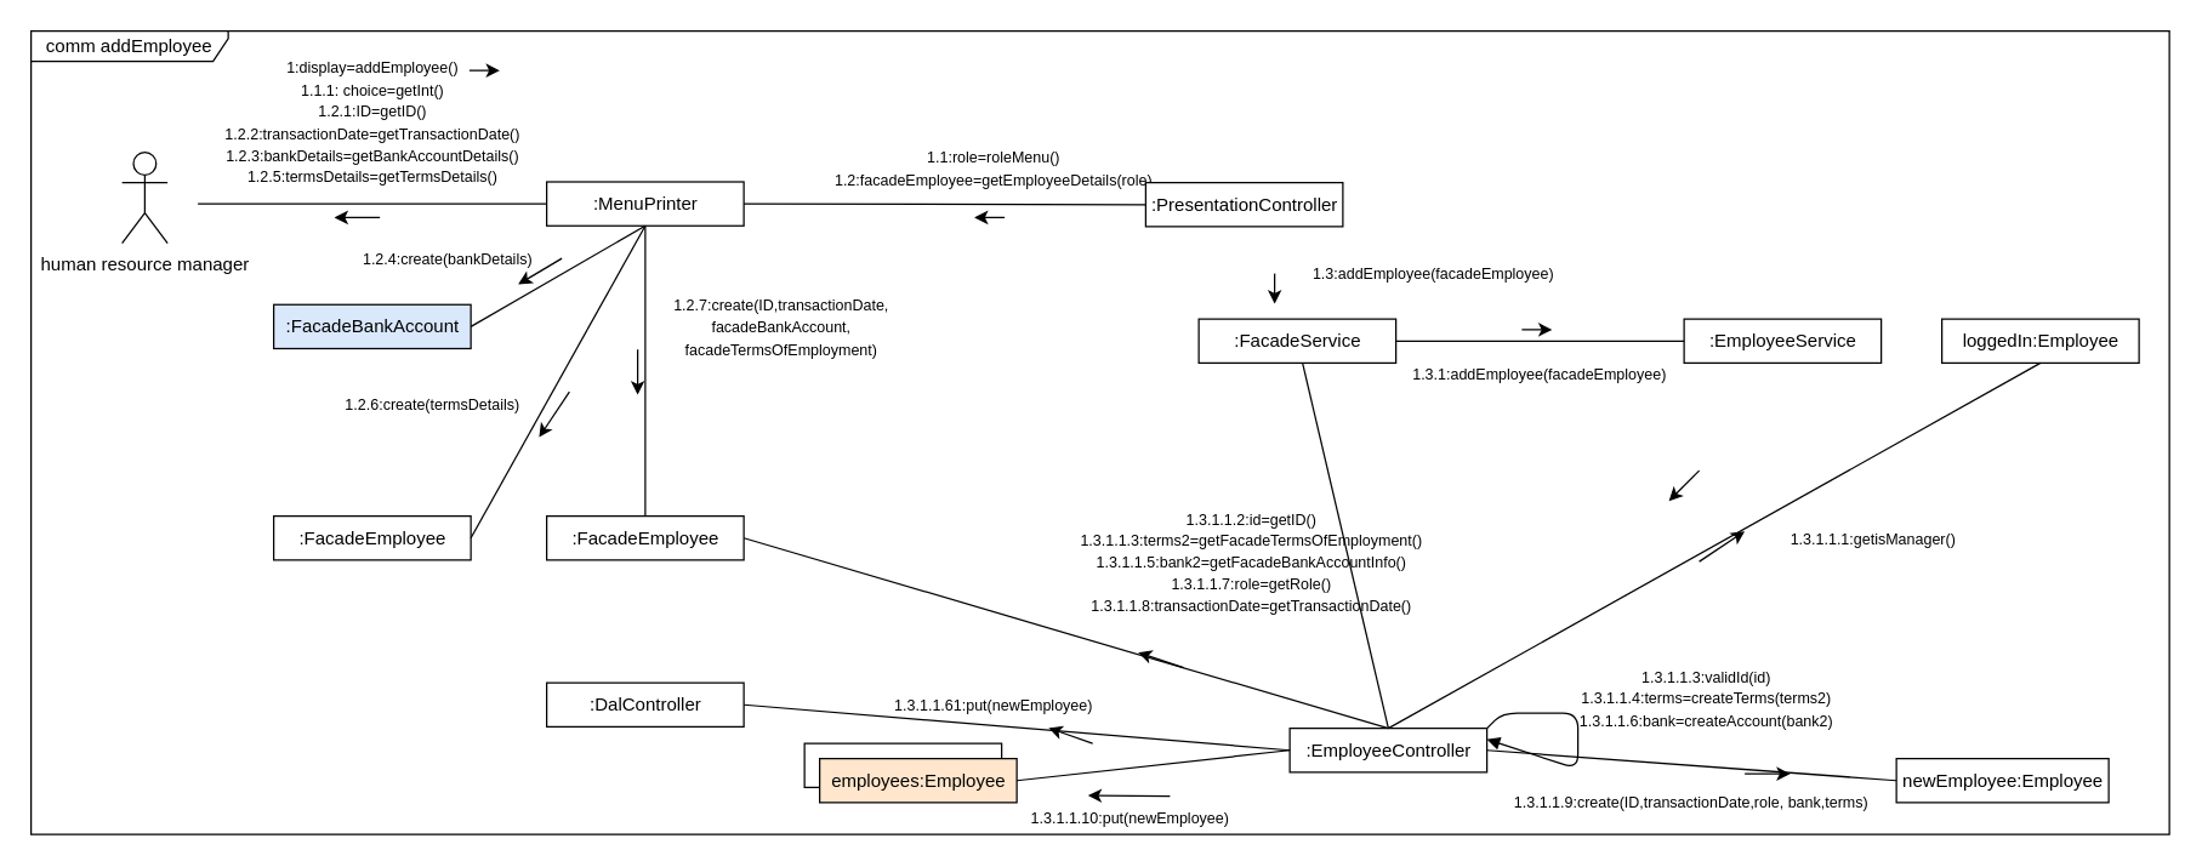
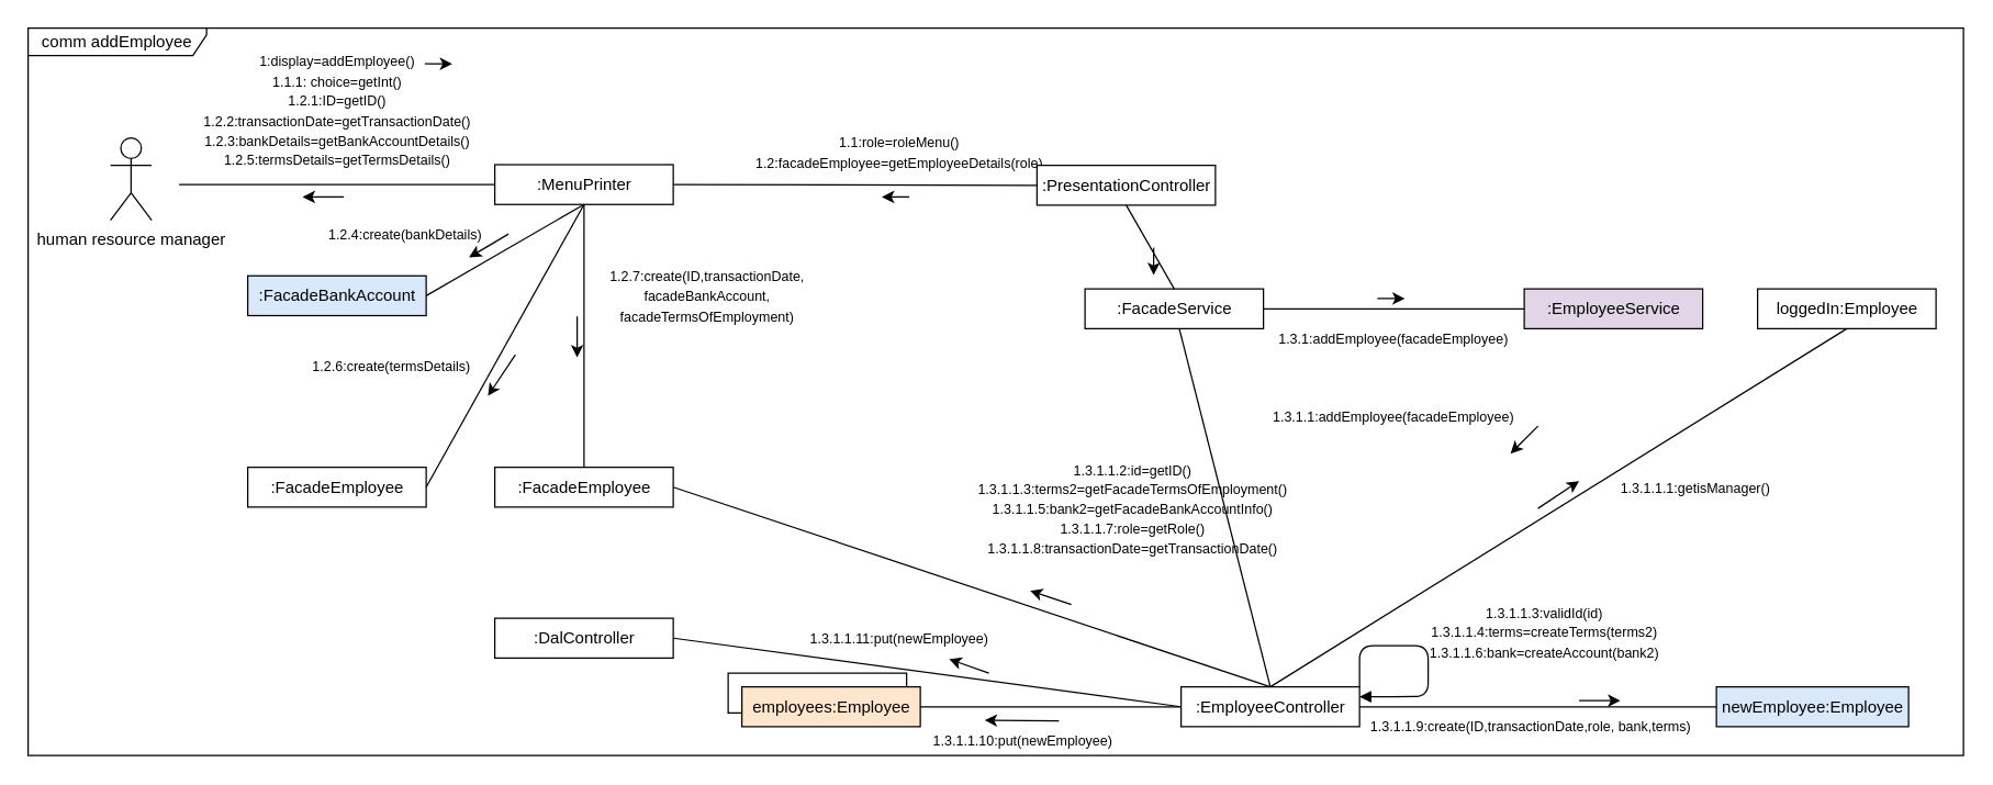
  <mxCell id="0" />
  <mxCell id="1" parent="0" />
  <mxCell id="2" value="comm addEmployee" style="shape=umlFrame;whiteSpace=wrap;html=1;width=130;height=20;" vertex="1" parent="1"><mxGeometry y="20" width="1410" height="530" as="geometry" x="20" /></mxCell>
  <mxCell id="3" value="human resource manager" style="shape=umlActor;verticalLabelPosition=bottom;verticalAlign=top;html=1;" vertex="1" parent="1"><mxGeometry x="80" y="100" width="30" height="60" as="geometry" /></mxCell>
  <mxCell id="4" value="" style="line;strokeWidth=1;fillColor=none;align=left;verticalAlign=middle;spacingTop=-1;spacingLeft=3;spacingRight=3;rotatable=0;labelPosition=right;points=[];portConstraint=eastwest;" vertex="1" parent="1"><mxGeometry x="130" y="130" width="230" height="8" as="geometry" /></mxCell>
  <mxCell id="5" value=":FacadeService" style="html=1;" vertex="1" parent="1"><mxGeometry x="790" y="210" width="130" height="29" as="geometry" /></mxCell>
- <mxCell id="6" value=":EmployeeService" style="html=1;" vertex="1" parent="1"><mxGeometry x="1110" y="210" width="130" height="29" as="geometry" /></mxCell>
- <mxCell id="7" value=":EmployeeController" style="html=1;" vertex="1" parent="1"><mxGeometry x="850" y="480" width="130" height="29" as="geometry" /></mxCell>
+ <mxCell id="6" value=":EmployeeService" style="html=1;fillColor=#e1d5e7;" vertex="1" parent="1"><mxGeometry x="1110" y="210" width="130" height="29" as="geometry" /></mxCell>
+ <mxCell id="7" value=":EmployeeController" style="html=1;" vertex="1" parent="1"><mxGeometry x="860" y="500" width="130" height="29" as="geometry" /></mxCell>
  <mxCell id="8" value=":DalController" style="html=1;" vertex="1" parent="1"><mxGeometry x="360" y="450" width="130" height="29" as="geometry" /></mxCell>
  <mxCell id="9" value=":FacadeEmployee" style="html=1;" vertex="1" parent="1"><mxGeometry x="360" y="340" width="130" height="29" as="geometry" /></mxCell>
  <mxCell id="10" value="loggedIn:Employee" style="html=1;" vertex="1" parent="1"><mxGeometry x="1280" y="210" width="130" height="29" as="geometry" /></mxCell>
  <mxCell id="11" value="Employee" style="html=1;" vertex="1" parent="1"><mxGeometry x="530" y="490" width="130" height="29" as="geometry" /></mxCell>
  <mxCell id="12" value="employees:Employee" style="html=1;fillColor=#ffe6cc;" vertex="1" parent="1"><mxGeometry x="540" y="500" width="130" height="29" as="geometry" /></mxCell>
  <mxCell id="13" value="" style="endArrow=none;html=1;entryX=1;entryY=0.5;entryDx=0;entryDy=0;exitX=0;exitY=0.5;exitDx=0;exitDy=0;" edge="1" parent="1" source="21"><mxGeometry width="50" height="50" relative="1" as="geometry"><mxPoint x="300" y="200" as="sourcePoint" /><mxPoint x="370" y="134" as="targetPoint" /></mxGeometry></mxCell>
+ <mxCell id="14" value="" style="endArrow=none;html=1;entryX=0.5;entryY=1;entryDx=0;entryDy=0;exitX=0.5;exitY=0;exitDx=0;exitDy=0;" edge="1" parent="1" source="5" target="20"><mxGeometry width="50" height="50" relative="1" as="geometry"><mxPoint x="300" y="200" as="sourcePoint" /><mxPoint x="305" y="148.5" as="targetPoint" /></mxGeometry></mxCell>
  <mxCell id="15" value="" style="endArrow=none;html=1;entryX=0;entryY=0.5;entryDx=0;entryDy=0;exitX=1;exitY=0.5;exitDx=0;exitDy=0;" edge="1" parent="1" source="5" target="6"><mxGeometry width="50" height="50" relative="1" as="geometry"><mxPoint x="300" y="200" as="sourcePoint" /><mxPoint x="350" y="150" as="targetPoint" /></mxGeometry></mxCell>
  <mxCell id="16" value="" style="endArrow=none;html=1;entryX=0;entryY=0.5;entryDx=0;entryDy=0;exitX=1;exitY=0.5;exitDx=0;exitDy=0;" edge="1" parent="1" source="12" target="7"><mxGeometry width="50" height="50" relative="1" as="geometry"><mxPoint x="300" y="200" as="sourcePoint" /><mxPoint x="350" y="150" as="targetPoint" /></mxGeometry></mxCell>
  <mxCell id="17" value="" style="endArrow=none;html=1;exitX=0.5;exitY=0;exitDx=0;exitDy=0;" edge="1" parent="1" source="7" target="5"><mxGeometry width="50" height="50" relative="1" as="geometry"><mxPoint x="300" y="200" as="sourcePoint" /><mxPoint x="350" y="150" as="targetPoint" /></mxGeometry></mxCell>
  <mxCell id="18" value="&lt;font style=&quot;font-size: 10px&quot;&gt;1:display=addEmployee()&lt;br&gt;1.1.1: choice=getInt()&lt;br&gt;1.2.1:ID=getID()&lt;br&gt;1.2.2:transactionDate=getTransactionDate()&lt;br&gt;1.2.3:bankDetails=getBankAccountDetails()&lt;br&gt;1.2.5:termsDetails=getTermsDetails()&lt;br&gt;&lt;/font&gt;" style="text;html=1;strokeColor=none;fillColor=none;align=center;verticalAlign=middle;whiteSpace=wrap;rounded=0;" vertex="1" parent="1"><mxGeometry x="202.5" y="70" width="85" height="20" as="geometry" /></mxCell>
  <mxCell id="19" value="&lt;font style=&quot;font-size: 10px&quot;&gt;1.1:role=roleMenu()&lt;br&gt;1.2:facadeEmployee=getEmployeeDetails(role)&lt;br&gt;&lt;/font&gt;" style="text;html=1;strokeColor=none;fillColor=none;align=center;verticalAlign=middle;whiteSpace=wrap;rounded=0;" vertex="1" parent="1"><mxGeometry x="610" y="100" width="90" height="20" as="geometry" /></mxCell>
  <mxCell id="20" value=":PresentationController" style="html=1;" vertex="1" parent="1"><mxGeometry x="755" y="120" width="130" height="29" as="geometry" /></mxCell>
  <mxCell id="21" value=":MenuPrinter&lt;span style=&quot;color: rgba(0 , 0 , 0 , 0) ; font-family: monospace ; font-size: 0px&quot;&gt;%3CmxGraphModel%3E%3Croot%3E%3CmxCell%20id%3D%220%22%2F%3E%3CmxCell%20id%3D%221%22%20parent%3D%220%22%2F%3E%3CmxCell%20id%3D%222%22%20value%3D%22PresentationController%22%20style%3D%22html%3D1%3B%22%20vertex%3D%221%22%20parent%3D%221%22%3E%3CmxGeometry%20x%3D%22330%22%20y%3D%22-640%22%20width%3D%22130%22%20height%3D%2229%22%20as%3D%22geometry%22%2F%3E%3C%2FmxCell%3E%3C%2Froot%3E%3C%2FmxGraphModel%3E&lt;/span&gt;" style="html=1;" vertex="1" parent="1"><mxGeometry x="360" y="119.5" width="130" height="29" as="geometry" /></mxCell>
  <mxCell id="22" value="" style="endArrow=none;html=1;entryX=1;entryY=0.5;entryDx=0;entryDy=0;exitX=0;exitY=0.5;exitDx=0;exitDy=0;" edge="1" parent="1" source="20" target="21"><mxGeometry width="50" height="50" relative="1" as="geometry"><mxPoint x="790" y="134.5" as="sourcePoint" /><mxPoint x="370" y="134" as="targetPoint" /></mxGeometry></mxCell>
  <mxCell id="23" value="" style="endArrow=none;html=1;entryX=0.5;entryY=1;entryDx=0;entryDy=0;exitX=0.5;exitY=0;exitDx=0;exitDy=0;" edge="1" parent="1" source="9" target="21"><mxGeometry width="50" height="50" relative="1" as="geometry"><mxPoint x="600" y="270" as="sourcePoint" /><mxPoint x="650" y="220" as="targetPoint" /></mxGeometry></mxCell>
  <mxCell id="24" value="&lt;font style=&quot;font-size: 10px&quot;&gt;1.2.4:create(bankDetails)&lt;br&gt;&lt;/font&gt;" style="text;html=1;strokeColor=none;fillColor=none;align=center;verticalAlign=middle;whiteSpace=wrap;rounded=0;" vertex="1" parent="1"><mxGeometry x="250" y="160" width="90" height="20" as="geometry" /></mxCell>
  <mxCell id="25" value=":FacadeEmployee" style="html=1;" vertex="1" parent="1"><mxGeometry x="180" y="340" width="130" height="29" as="geometry" /></mxCell>
  <mxCell id="26" value=":FacadeBankAccount" style="html=1;fillColor=#dae8fc;" vertex="1" parent="1"><mxGeometry x="180" y="200.5" width="130" height="29" as="geometry" /></mxCell>
  <mxCell id="27" value="" style="endArrow=none;html=1;entryX=0.5;entryY=1;entryDx=0;entryDy=0;exitX=1;exitY=0.5;exitDx=0;exitDy=0;" edge="1" parent="1" source="26" target="21"><mxGeometry width="50" height="50" relative="1" as="geometry"><mxPoint x="435" y="350" as="sourcePoint" /><mxPoint x="435" y="158.5" as="targetPoint" /></mxGeometry></mxCell>
  <mxCell id="28" value="" style="endArrow=none;html=1;entryX=0.5;entryY=1;entryDx=0;entryDy=0;exitX=1;exitY=0.5;exitDx=0;exitDy=0;" edge="1" parent="1" source="25" target="21"><mxGeometry width="50" height="50" relative="1" as="geometry"><mxPoint x="320" y="225" as="sourcePoint" /><mxPoint x="435" y="158.5" as="targetPoint" /></mxGeometry></mxCell>
  <mxCell id="29" value="&lt;font style=&quot;font-size: 10px&quot;&gt;1.2.6:create(termsDetails)&lt;br&gt;&lt;/font&gt;" style="text;html=1;strokeColor=none;fillColor=none;align=center;verticalAlign=middle;whiteSpace=wrap;rounded=0;" vertex="1" parent="1"><mxGeometry x="240" y="256" width="90" height="20" as="geometry" /></mxCell>
  <mxCell id="30" value="&lt;font style=&quot;font-size: 10px&quot;&gt;1.2.7:create(ID,transactionDate,&lt;br&gt;facadeBankAccount,&lt;br&gt;facadeTermsOfEmployment)&lt;br&gt;&lt;/font&gt;" style="text;html=1;strokeColor=none;fillColor=none;align=center;verticalAlign=middle;whiteSpace=wrap;rounded=0;" vertex="1" parent="1"><mxGeometry x="470" y="205" width="90" height="20" as="geometry" /></mxCell>
- <mxCell id="31" value="&lt;font style=&quot;font-size: 10px&quot;&gt;1.3:addEmployee(facadeEmployee)&lt;br&gt;&lt;/font&gt;" style="text;html=1;strokeColor=none;fillColor=none;align=center;verticalAlign=middle;whiteSpace=wrap;rounded=0;" vertex="1" parent="1"><mxGeometry x="900" y="170" width="90" height="20" as="geometry" /></mxCell>
  <mxCell id="32" value="&lt;font style=&quot;font-size: 10px&quot;&gt;1.3.1:addEmployee(facadeEmployee)&lt;br&gt;&lt;/font&gt;" style="text;html=1;strokeColor=none;fillColor=none;align=center;verticalAlign=middle;whiteSpace=wrap;rounded=0;" vertex="1" parent="1"><mxGeometry x="970" y="236" width="90" height="20" as="geometry" /></mxCell>
+ <mxCell id="33" value="&lt;font style=&quot;font-size: 10px&quot;&gt;1.3.1.1:addEmployee(facadeEmployee)&lt;br&gt;&lt;br&gt;&lt;/font&gt;" style="text;html=1;strokeColor=none;fillColor=none;align=center;verticalAlign=middle;whiteSpace=wrap;rounded=0;" vertex="1" parent="1"><mxGeometry x="970" y="300" width="90" height="20" as="geometry" /></mxCell>
  <mxCell id="34" value="" style="endArrow=block;html=1;exitX=1;exitY=0;exitDx=0;exitDy=0;entryX=1;entryY=0.25;entryDx=0;entryDy=0;endFill=1;" edge="1" parent="1" source="7" target="7"><mxGeometry width="50" height="50" relative="1" as="geometry"><mxPoint x="1060" y="180" as="sourcePoint" /><mxPoint x="1110" y="130" as="targetPoint" /><Array as="points"><mxPoint x="990" y="470" /><mxPoint x="1040" y="470" /><mxPoint x="1040" y="507" /></Array></mxGeometry></mxCell>
  <mxCell id="35" value="" style="endArrow=none;html=1;exitX=0.5;exitY=0;exitDx=0;exitDy=0;entryX=0.5;entryY=1;entryDx=0;entryDy=0;" edge="1" parent="1" source="7" target="10"><mxGeometry width="50" height="50" relative="1" as="geometry"><mxPoint x="1140" y="140" as="sourcePoint" /><mxPoint x="1190" y="90" as="targetPoint" /></mxGeometry></mxCell>
  <mxCell id="36" value="&lt;font style=&quot;font-size: 10px&quot;&gt;1.3.1.1.1:getisManager()&lt;br&gt;&lt;/font&gt;" style="text;html=1;strokeColor=none;fillColor=none;align=center;verticalAlign=middle;whiteSpace=wrap;rounded=0;" vertex="1" parent="1"><mxGeometry x="1190" y="344.5" width="90" height="20" as="geometry" /></mxCell>
  <mxCell id="37" value="" style="endArrow=none;html=1;exitX=1;exitY=0.5;exitDx=0;exitDy=0;entryX=0.5;entryY=0;entryDx=0;entryDy=0;" edge="1" parent="1" source="9" target="7"><mxGeometry width="50" height="50" relative="1" as="geometry"><mxPoint x="750" y="350" as="sourcePoint" /><mxPoint x="800" y="300" as="targetPoint" /></mxGeometry></mxCell>
  <mxCell id="38" value="&lt;font style=&quot;font-size: 10px&quot;&gt;1.3.1.1.2:id=getID()&lt;br&gt;1.3.1.1.3:terms2=getFacadeTermsOfEmployment()&lt;br&gt;1.3.1.1.5:bank2=getFacadeBankAccountInfo()&lt;br&gt;1.3.1.1.7:role=getRole()&lt;br&gt;1.3.1.1.8:transactionDate=getTransactionDate()&lt;br&gt;&lt;/font&gt;" style="text;html=1;strokeColor=none;fillColor=none;align=center;verticalAlign=middle;whiteSpace=wrap;rounded=0;" vertex="1" parent="1"><mxGeometry x="780" y="360" width="90" height="20" as="geometry" /></mxCell>
  <mxCell id="39" value="&lt;font style=&quot;font-size: 10px&quot;&gt;1.3.1.1.3:validId(id)&lt;br&gt;1.3.1.1.4:terms=createTerms(terms2)&lt;br&gt;1.3.1.1.6:bank=createAccount(bank2)&lt;br&gt;&lt;/font&gt;" style="text;html=1;strokeColor=none;fillColor=none;align=center;verticalAlign=middle;whiteSpace=wrap;rounded=0;" vertex="1" parent="1"><mxGeometry x="1080" y="450" width="90" height="20" as="geometry" /></mxCell>
- <mxCell id="40" value="newEmployee:Employee" style="html=1;" vertex="1" parent="1"><mxGeometry x="1250" y="500" width="140" height="29" as="geometry" /></mxCell>
+ <mxCell id="40" value="newEmployee:Employee" style="html=1;fillColor=#dae8fc;" vertex="1" parent="1"><mxGeometry x="1250" y="500" width="140" height="29" as="geometry" /></mxCell>
  <mxCell id="41" value="" style="endArrow=none;html=1;exitX=1;exitY=0.5;exitDx=0;exitDy=0;entryX=0;entryY=0.5;entryDx=0;entryDy=0;" edge="1" parent="1" source="7" target="40"><mxGeometry width="50" height="50" relative="1" as="geometry"><mxPoint x="950" y="400" as="sourcePoint" /><mxPoint x="1000" y="350" as="targetPoint" /></mxGeometry></mxCell>
  <mxCell id="42" value="&lt;font style=&quot;font-size: 10px&quot;&gt;1.3.1.1.9:create(ID,transactionDate,role, bank,terms)&lt;br&gt;&lt;/font&gt;" style="text;html=1;strokeColor=none;fillColor=none;align=center;verticalAlign=middle;whiteSpace=wrap;rounded=0;" vertex="1" parent="1"><mxGeometry x="990" y="519" width="250" height="20" as="geometry" /></mxCell>
- <mxCell id="43" value="&lt;font style=&quot;font-size: 10px&quot;&gt;1.3.1.1.61:put(newEmployee)&lt;br&gt;&lt;/font&gt;" style="text;html=1;strokeColor=none;fillColor=none;align=center;verticalAlign=middle;whiteSpace=wrap;rounded=0;" vertex="1" parent="1"><mxGeometry x="590" y="454.5" width="130" height="20" as="geometry" /></mxCell>
+ <mxCell id="43" value="&lt;font style=&quot;font-size: 10px&quot;&gt;1.3.1.1.11:put(newEmployee)&lt;br&gt;&lt;/font&gt;" style="text;html=1;strokeColor=none;fillColor=none;align=center;verticalAlign=middle;whiteSpace=wrap;rounded=0;" vertex="1" parent="1"><mxGeometry x="590" y="454.5" width="130" height="20" as="geometry" /></mxCell>
  <mxCell id="44" value="&lt;font style=&quot;font-size: 10px&quot;&gt;1.3.1.1.10:put(newEmployee)&lt;br&gt;&lt;/font&gt;" style="text;html=1;strokeColor=none;fillColor=none;align=center;verticalAlign=middle;whiteSpace=wrap;rounded=0;" vertex="1" parent="1"><mxGeometry x="680" y="529" width="130" height="20" as="geometry" /></mxCell>
  <mxCell id="45" value="" style="endArrow=none;html=1;exitX=1;exitY=0.5;exitDx=0;exitDy=0;entryX=0;entryY=0.5;entryDx=0;entryDy=0;" edge="1" parent="1" source="8" target="7"><mxGeometry width="50" height="50" relative="1" as="geometry"><mxPoint x="790" y="390" as="sourcePoint" /><mxPoint x="840" y="340" as="targetPoint" /></mxGeometry></mxCell>
  <mxCell id="46" value="" style="endArrow=classic;html=1;" edge="1" parent="1"><mxGeometry width="50" height="50" relative="1" as="geometry"><mxPoint x="662" y="143" as="sourcePoint" /><mxPoint x="642" y="143" as="targetPoint" /><Array as="points"><mxPoint x="662" y="143" /></Array></mxGeometry></mxCell>
  <mxCell id="47" value="" style="endArrow=classic;html=1;" edge="1" parent="1"><mxGeometry width="50" height="50" relative="1" as="geometry"><mxPoint x="250" y="143" as="sourcePoint" /><mxPoint x="220" y="143" as="targetPoint" /></mxGeometry></mxCell>
  <mxCell id="48" value="" style="endArrow=classic;html=1;" edge="1" parent="1"><mxGeometry width="50" height="50" relative="1" as="geometry"><mxPoint x="309" y="46" as="sourcePoint" /><mxPoint x="329" y="46" as="targetPoint" /></mxGeometry></mxCell>
  <mxCell id="49" value="" style="endArrow=classic;html=1;entryX=0.385;entryY=-0.345;entryDx=0;entryDy=0;entryPerimeter=0;" edge="1" parent="1" target="5"><mxGeometry width="50" height="50" relative="1" as="geometry"><mxPoint x="840" y="180" as="sourcePoint" /><mxPoint x="850" y="200" as="targetPoint" /><Array as="points"><mxPoint x="840" y="180" /></Array></mxGeometry></mxCell>
  <mxCell id="50" value="" style="endArrow=classic;html=1;" edge="1" parent="1"><mxGeometry width="50" height="50" relative="1" as="geometry"><mxPoint x="1003" y="217" as="sourcePoint" /><mxPoint x="1023" y="217" as="targetPoint" /><Array as="points" /></mxGeometry></mxCell>
  <mxCell id="51" value="" style="endArrow=classic;html=1;" edge="1" parent="1"><mxGeometry width="50" height="50" relative="1" as="geometry"><mxPoint x="1120" y="310" as="sourcePoint" /><mxPoint x="1100" y="330" as="targetPoint" /><Array as="points" /></mxGeometry></mxCell>
  <mxCell id="52" value="" style="endArrow=classic;html=1;" edge="1" parent="1"><mxGeometry width="50" height="50" relative="1" as="geometry"><mxPoint x="780" y="440" as="sourcePoint" /><mxPoint x="750" y="430" as="targetPoint" /><Array as="points" /></mxGeometry></mxCell>
  <mxCell id="53" value="" style="endArrow=classic;html=1;" edge="1" parent="1"><mxGeometry width="50" height="50" relative="1" as="geometry"><mxPoint x="1150" y="510" as="sourcePoint" /><mxPoint x="1180" y="510" as="targetPoint" /><Array as="points" /></mxGeometry></mxCell>
  <mxCell id="54" value="" style="endArrow=classic;html=1;" edge="1" parent="1"><mxGeometry width="50" height="50" relative="1" as="geometry"><mxPoint x="1120" y="370" as="sourcePoint" /><mxPoint x="1150" y="350" as="targetPoint" /><Array as="points" /></mxGeometry></mxCell>
  <mxCell id="55" value="" style="endArrow=classic;html=1;entryX=0.284;entryY=-0.231;entryDx=0;entryDy=0;entryPerimeter=0;exitX=0.7;exitY=-0.212;exitDx=0;exitDy=0;exitPerimeter=0;" edge="1" parent="1" source="44" target="44"><mxGeometry width="50" height="50" relative="1" as="geometry"><mxPoint x="790" y="450" as="sourcePoint" /><mxPoint x="760" y="440" as="targetPoint" /><Array as="points" /></mxGeometry></mxCell>
  <mxCell id="56" value="" style="endArrow=classic;html=1;entryX=0.777;entryY=1.265;entryDx=0;entryDy=0;entryPerimeter=0;" edge="1" parent="1" target="43"><mxGeometry width="50" height="50" relative="1" as="geometry"><mxPoint x="720" y="490" as="sourcePoint" /><mxPoint x="726.92" y="534.38" as="targetPoint" /><Array as="points" /></mxGeometry></mxCell>
  <mxCell id="57" value="" style="endArrow=classic;html=1;entryX=1.014;entryY=1.352;entryDx=0;entryDy=0;entryPerimeter=0;" edge="1" parent="1" target="24"><mxGeometry width="50" height="50" relative="1" as="geometry"><mxPoint x="370" y="170" as="sourcePoint" /><mxPoint x="330" y="190" as="targetPoint" /></mxGeometry></mxCell>
  <mxCell id="58" value="" style="endArrow=classic;html=1;" edge="1" parent="1"><mxGeometry width="50" height="50" relative="1" as="geometry"><mxPoint x="375" y="258" as="sourcePoint" /><mxPoint x="355" y="288" as="targetPoint" /></mxGeometry></mxCell>
  <mxCell id="59" value="" style="endArrow=classic;html=1;" edge="1" parent="1"><mxGeometry width="50" height="50" relative="1" as="geometry"><mxPoint x="420" y="230" as="sourcePoint" /><mxPoint x="420" y="260" as="targetPoint" /></mxGeometry></mxCell>
